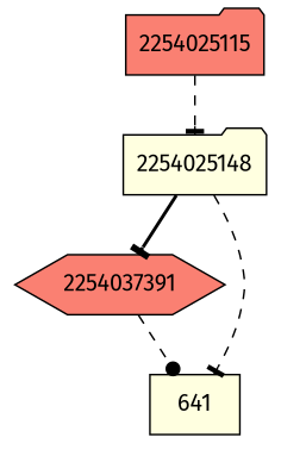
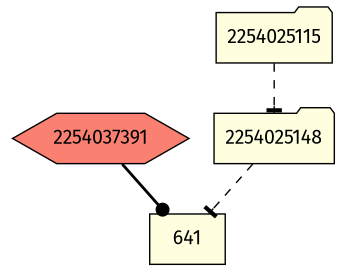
  strict digraph {
    fontname="Fira Sans"
    node [fillcolor=lightyellow fontname="Fira Sans" shape=folder style=filled]
    edge [arrowhead=tee fontname="Fira Sans" style=bold]
    2254025148
-   2254025115 [fillcolor=salmon]
+   2254025115
    2254037391 [fillcolor=salmon shape=hexagon]
    n4 [label=641 shape=box]
-   2254025148 -> 2254037391
    2254025148 -> n4 [style=dashed]
    2254025115 -> 2254025148 [style=dashed]
-   2254037391 -> n4 [arrowhead=dot style=dashed]
+   2254037391 -> n4 [arrowhead=dot]
  }
